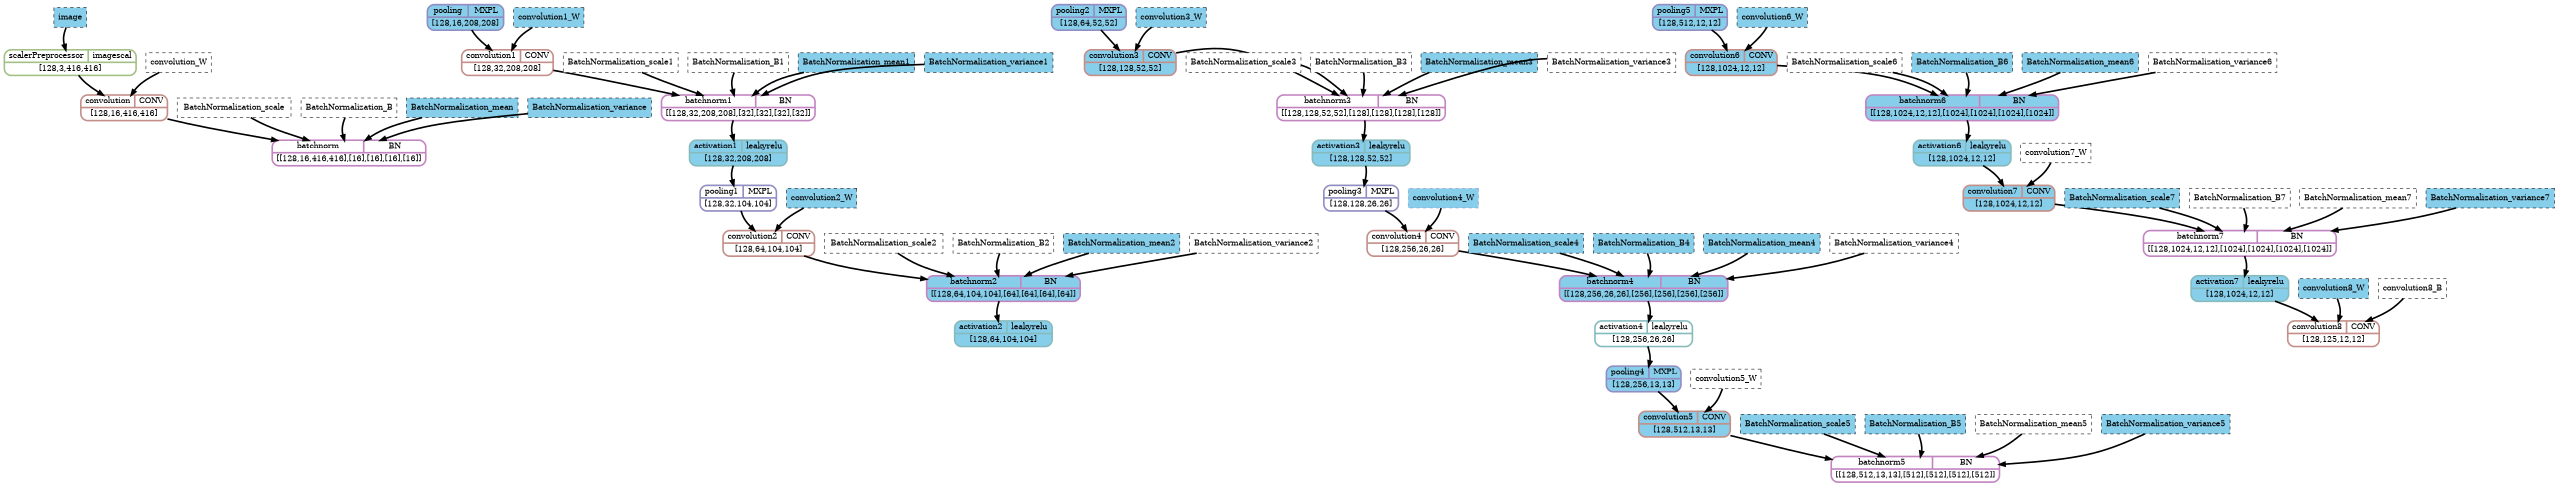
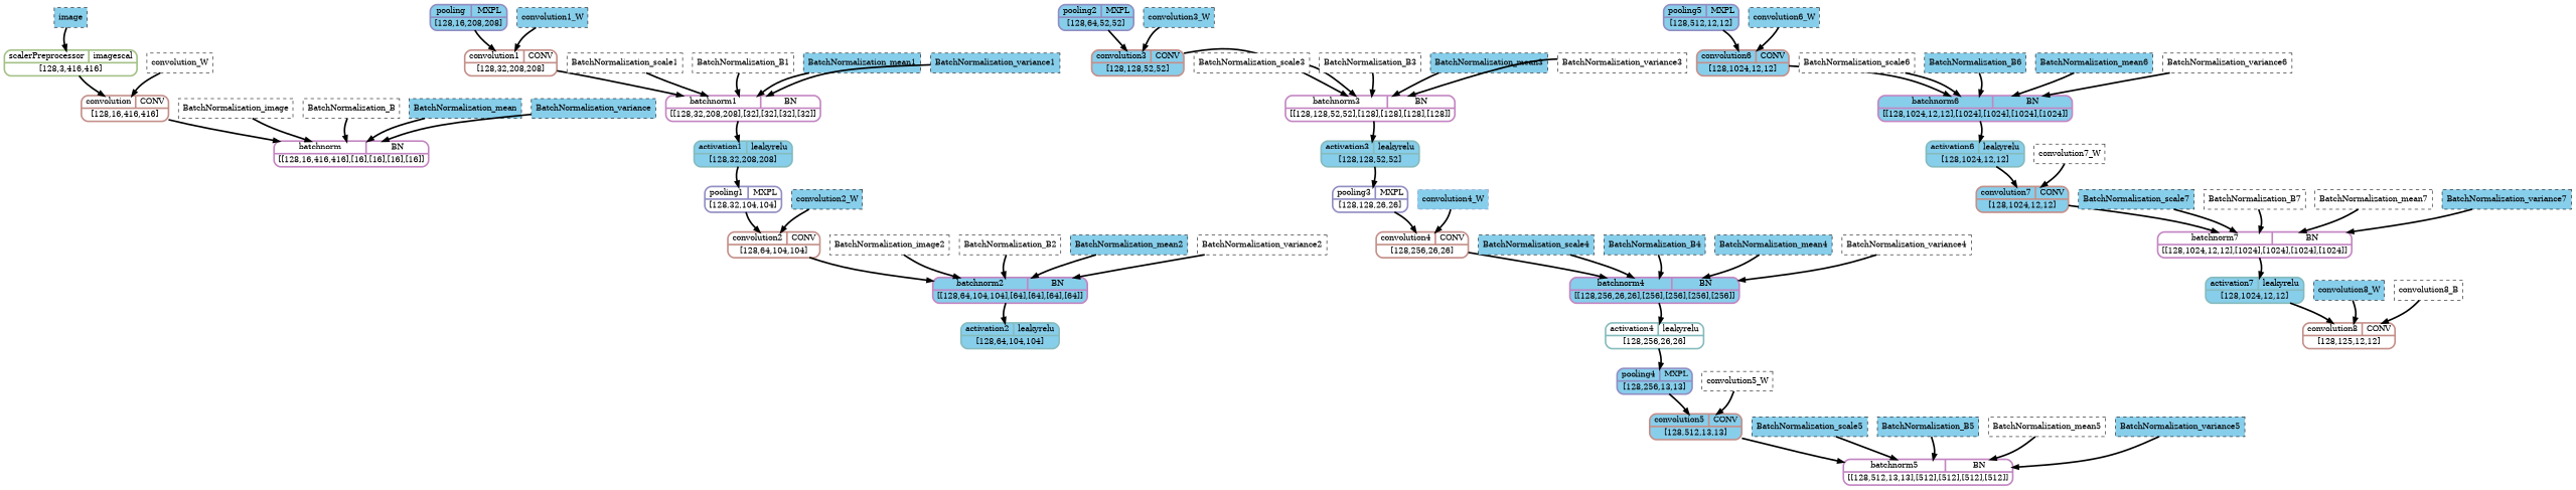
  strict digraph {
    overlap_shrink=true
    rankdir=TB
    splines=curved
    node [fillcolor=skyblue shape=box style="filled,dashed" type=constant_input]
    edge [penwidth=3]
    n1 [label=image]
    n2 [color="#a3c186" fillcolor=white fontcolor="#000000" inputs=image label="{ {scalerPreprocessor  | imagescal} | [128,3,416,416] }" outputs=image2 penwidth=3 shape=Mrecord style=filled type=ImageScaler]
    n3 [color="#c48f89" fillcolor=white fontcolor="#000000" inputs="image2;convolution_W" label="{ {convolution  | CONV} | [128,16,416,416] }" outputs=convolution2d_1_output penwidth=3 shape=Mrecord style=filled type=Conv]
    n4 [color="#c385c2" fillcolor=white fontcolor="#000000" inputs="convolution2d_1_output;BatchNormalization_scale;BatchNormalization_B;BatchNormalization_mean;BatchNormalization_variance" label="{ {batchnorm  | BN} | [[128,16,416,416],[16],[16],[16],[16]] }" outputs=batchnormalization_1_output penwidth=3 shape=Mrecord style=filled type=BatchNormalization]
    n5 [fillcolor=white label=convolution_W]
-   n6 [fillcolor=white label=BatchNormalization_scale]
+   n6 [fillcolor=white label=BatchNormalization_image]
    n7 [fillcolor=white label=BatchNormalization_B]
    n8 [label=BatchNormalization_mean]
    n9 [label=BatchNormalization_variance]
    n10 [color="#918ec3" fontcolor="#000000" inputs=leakyrelu_1_output label="{ {pooling  | MXPL} | [128,16,208,208] }" outputs=maxpooling2d_1_output penwidth=3 shape=Mrecord style=filled type=MaxPool]
    n11 [color="#c48f89" fillcolor=white fontcolor="#000000" inputs="maxpooling2d_1_output;convolution1_W" label="{ {convolution1  | CONV} | [128,32,208,208] }" outputs=convolution2d_2_output penwidth=3 shape=Mrecord style=filled type=Conv]
    n12 [color="#c385c2" fillcolor=white fontcolor="#000000" inputs="convolution2d_2_output;BatchNormalization_scale1;BatchNormalization_B1;BatchNormalization_mean1;BatchNormalization_variance1" label="{ {batchnorm1  | BN} | [[128,32,208,208],[32],[32],[32],[32]] }" outputs=batchnormalization_2_output penwidth=3 shape=Mrecord style=filled type=BatchNormalization]
    n13 [label=convolution1_W]
    n14 [color="#86bbbd" fontcolor="#000000" inputs=batchnormalization_2_output label="{ {activation1  | leakyrelu} | [128,32,208,208] }" outputs=leakyrelu_2_output penwidth=3 shape=Mrecord style=filled type=LeakyRelu]
    n15 [fillcolor=white label=BatchNormalization_scale1]
    n16 [fillcolor=white label=BatchNormalization_B1]
    n17 [label=BatchNormalization_mean1]
    n18 [label=BatchNormalization_variance1]
    n19 [color="#918ec3" fillcolor=white fontcolor="#000000" inputs=leakyrelu_2_output label="{ {pooling1  | MXPL} | [128,32,104,104] }" outputs=maxpooling2d_2_output penwidth=3 shape=Mrecord style=filled type=MaxPool]
    n20 [color="#c48f89" fillcolor=white fontcolor="#000000" inputs="maxpooling2d_2_output;convolution2_W" label="{ {convolution2  | CONV} | [128,64,104,104] }" outputs=convolution2d_3_output penwidth=3 shape=Mrecord style=filled type=Conv]
    n21 [color="#c385c2" fontcolor="#000000" inputs="convolution2d_3_output;BatchNormalization_scale2;BatchNormalization_B2;BatchNormalization_mean2;BatchNormalization_variance2" label="{ {batchnorm2  | BN} | [[128,64,104,104],[64],[64],[64],[64]] }" outputs=batchnormalization_3_output penwidth=3 shape=Mrecord style=filled type=BatchNormalization]
    n22 [label=convolution2_W]
    n23 [color="#86bbbd" fontcolor="#000000" inputs=batchnormalization_3_output label="{ {activation2  | leakyrelu} | [128,64,104,104] }" outputs=leakyrelu_3_output penwidth=3 shape=Mrecord style=filled type=LeakyRelu]
-   n24 [fillcolor=white label=BatchNormalization_scale2]
+   n24 [fillcolor=white label=BatchNormalization_image2]
    n25 [fillcolor=white label=BatchNormalization_B2]
    n26 [label=BatchNormalization_mean2]
    n27 [fillcolor=white label=BatchNormalization_variance2]
    n28 [color="#918ec3" fontcolor="#000000" inputs=leakyrelu_3_output label="{ {pooling2  | MXPL} | [128,64,52,52] }" outputs=maxpooling2d_3_output penwidth=3 shape=Mrecord style=filled type=MaxPool]
    n29 [color="#c48f89" fontcolor="#000000" inputs="maxpooling2d_3_output;convolution3_W" label="{ {convolution3  | CONV} | [128,128,52,52] }" outputs=convolution2d_4_output penwidth=3 shape=Mrecord style=filled type=Conv]
    n30 [color="#c385c2" fillcolor=white fontcolor="#000000" inputs="convolution2d_4_output;BatchNormalization_scale3;BatchNormalization_B3;BatchNormalization_mean3;BatchNormalization_variance3" label="{ {batchnorm3  | BN} | [[128,128,52,52],[128],[128],[128],[128]] }" outputs=batchnormalization_4_output penwidth=3 shape=Mrecord style=filled type=BatchNormalization]
    n31 [label=convolution3_W]
    n32 [color="#86bbbd" fontcolor="#000000" inputs=batchnormalization_4_output label="{ {activation3  | leakyrelu} | [128,128,52,52] }" outputs=leakyrelu_4_output penwidth=3 shape=Mrecord style=filled type=LeakyRelu]
    n33 [fillcolor=white label=BatchNormalization_scale3]
    n34 [fillcolor=white label=BatchNormalization_B3]
    n35 [label=BatchNormalization_mean3]
    n36 [fillcolor=white label=BatchNormalization_variance3]
    n37 [color="#918ec3" fillcolor=white fontcolor="#000000" inputs=leakyrelu_4_output label="{ {pooling3  | MXPL} | [128,128,26,26] }" outputs=maxpooling2d_4_output penwidth=3 shape=Mrecord style=filled type=MaxPool]
    n38 [color="#c48f89" fillcolor=white fontcolor="#000000" inputs="maxpooling2d_4_output;convolution4_W" label="{ {convolution4  | CONV} | [128,256,26,26] }" outputs=convolution2d_5_output penwidth=3 shape=Mrecord style=filled type=Conv]
    n39 [color="#c385c2" fontcolor="#000000" inputs="convolution2d_5_output;BatchNormalization_scale4;BatchNormalization_B4;BatchNormalization_mean4;BatchNormalization_variance4" label="{ {batchnorm4  | BN} | [[128,256,26,26],[256],[256],[256],[256]] }" outputs=batchnormalization_5_output penwidth=3 shape=Mrecord style=filled type=BatchNormalization]
    n40 [color="#918ec3" label=convolution4_W]
    n41 [color="#86bbbd" fillcolor=white fontcolor="#000000" inputs=batchnormalization_5_output label="{ {activation4  | leakyrelu} | [128,256,26,26] }" outputs=leakyrelu_5_output penwidth=3 shape=Mrecord style=filled type=LeakyRelu]
    n42 [label=BatchNormalization_scale4]
    n43 [label=BatchNormalization_B4]
    n44 [label=BatchNormalization_mean4]
    n45 [fillcolor=white label=BatchNormalization_variance4]
    n46 [color="#918ec3" fontcolor="#000000" inputs=leakyrelu_5_output label="{ {pooling4  | MXPL} | [128,256,13,13] }" outputs=maxpooling2d_5_output penwidth=3 shape=Mrecord style=filled type=MaxPool]
    n47 [color="#c48f89" fontcolor="#000000" inputs="maxpooling2d_5_output;convolution5_W" label="{ {convolution5  | CONV} | [128,512,13,13] }" outputs=convolution2d_6_output penwidth=3 shape=Mrecord style=filled type=Conv]
    n48 [color="#c385c2" fillcolor=white fontcolor="#000000" inputs="convolution2d_6_output;BatchNormalization_scale5;BatchNormalization_B5;BatchNormalization_mean5;BatchNormalization_variance5" label="{ {batchnorm5  | BN} | [[128,512,13,13],[512],[512],[512],[512]] }" outputs=batchnormalization_6_output penwidth=3 shape=Mrecord style=filled type=BatchNormalization]
    n49 [fillcolor=white label=convolution5_W]
    n50 [label=BatchNormalization_scale5]
    n51 [label=BatchNormalization_B5]
    n52 [fillcolor=white label=BatchNormalization_mean5]
    n53 [label=BatchNormalization_variance5]
    n54 [color="#918ec3" fontcolor="#000000" inputs=leakyrelu_6_output label="{ {pooling5  | MXPL} | [128,512,12,12] }" outputs=maxpooling2d_6_output penwidth=3 shape=Mrecord style=filled type=MaxPool]
    n55 [color="#c48f89" fontcolor="#000000" inputs="maxpooling2d_6_output;convolution6_W" label="{ {convolution6  | CONV} | [128,1024,12,12] }" outputs=convolution2d_7_output penwidth=3 shape=Mrecord style=filled type=Conv]
    n56 [color="#c385c2" fontcolor="#000000" inputs="convolution2d_7_output;BatchNormalization_scale6;BatchNormalization_B6;BatchNormalization_mean6;BatchNormalization_variance6" label="{ {batchnorm6  | BN} | [[128,1024,12,12],[1024],[1024],[1024],[1024]] }" outputs=batchnormalization_7_output penwidth=3 shape=Mrecord style=filled type=BatchNormalization]
    n57 [label=convolution6_W]
    n58 [color="#86bbbd" fontcolor="#000000" inputs=batchnormalization_7_output label="{ {activation6  | leakyrelu} | [128,1024,12,12] }" outputs=leakyrelu_7_output penwidth=3 shape=Mrecord style=filled type=LeakyRelu]
    n59 [fillcolor=white label=BatchNormalization_scale6]
    n60 [label=BatchNormalization_B6]
    n61 [label=BatchNormalization_mean6]
    n62 [fillcolor=white label=BatchNormalization_variance6]
    n63 [color="#c48f89" fontcolor="#000000" inputs="leakyrelu_7_output;convolution7_W" label="{ {convolution7  | CONV} | [128,1024,12,12] }" outputs=convolution2d_8_output penwidth=3 shape=Mrecord style=filled type=Conv]
    n64 [color="#c385c2" fillcolor=white fontcolor="#000000" inputs="convolution2d_8_output;BatchNormalization_scale7;BatchNormalization_B7;BatchNormalization_mean7;BatchNormalization_variance7" label="{ {batchnorm7  | BN} | [[128,1024,12,12],[1024],[1024],[1024],[1024]] }" outputs=batchnormalization_8_output penwidth=3 shape=Mrecord style=filled type=BatchNormalization]
    n65 [fillcolor=white label=convolution7_W]
    n66 [color="#86bbbd" fontcolor="#000000" inputs=batchnormalization_8_output label="{ {activation7  | leakyrelu} | [128,1024,12,12] }" outputs=leakyrelu_8_output penwidth=3 shape=Mrecord style=filled type=LeakyRelu]
    n67 [label=BatchNormalization_scale7]
    n68 [fillcolor=white label=BatchNormalization_B7]
    n69 [fillcolor=white label=BatchNormalization_mean7]
    n70 [label=BatchNormalization_variance7]
    n71 [color="#c48f89" fillcolor=white fontcolor="#000000" inputs="leakyrelu_8_output;convolution8_W;convolution8_B" label="{ {convolution8  | CONV} | [128,125,12,12] }" outputs=grid penwidth=3 shape=Mrecord style=filled type=Conv]
    n72 [label=convolution8_W]
    n73 [fillcolor=white label=convolution8_B]
    n1 -> n2
    n2 -> n3
    n3 -> n4
    n5 -> n3
    n6 -> n4
    n7 -> n4
    n8 -> n4
    n9 -> n4
    n10 -> n11
    n11 -> n12
    n12 -> n14
    n13 -> n11
    n14 -> n19
    n15 -> n12
    n16 -> n12
    n17 -> n12
    n18 -> n12
    n19 -> n20
    n20 -> n21
    n21 -> n23
    n22 -> n20
    n24 -> n21
    n25 -> n21
    n26 -> n21
    n27 -> n21
    n28 -> n29
    n29 -> n30
    n30 -> n32
    n31 -> n29
    n32 -> n37
    n33 -> n30
    n34 -> n30
    n35 -> n30
    n36 -> n30
    n37 -> n38
    n38 -> n39
    n39 -> n41
    n40 -> n38
    n41 -> n46
    n42 -> n39
    n43 -> n39
    n44 -> n39
    n45 -> n39
    n46 -> n47
    n47 -> n48
    n49 -> n47
    n50 -> n48
    n51 -> n48
    n52 -> n48
    n53 -> n48
    n54 -> n55
    n55 -> n56
    n56 -> n58
    n57 -> n55
    n58 -> n63
    n59 -> n56
    n60 -> n56
    n61 -> n56
    n62 -> n56
    n63 -> n64
    n64 -> n66
    n65 -> n63
    n66 -> n71
    n67 -> n64
    n68 -> n64
    n69 -> n64
    n70 -> n64
    n72 -> n71
    n73 -> n71
  }
